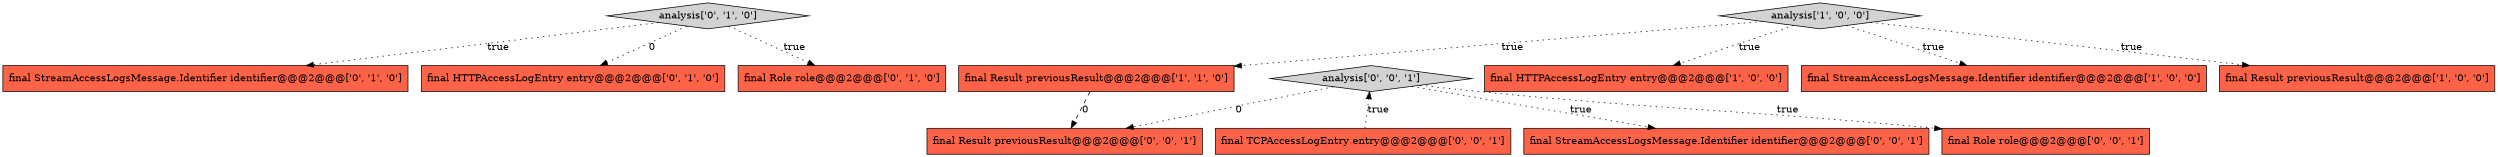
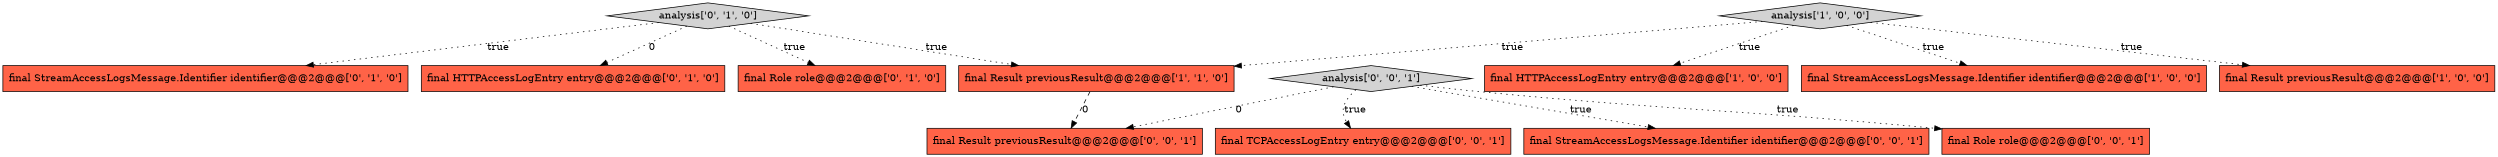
  digraph {
    node [fillcolor=tomato shape=box style=filled]
    edge [style=dotted]
    n1 [label="final StreamAccessLogsMessage.Identifier identifier@@@2@@@['0', '1', '0']"]
    n2 [label="final HTTPAccessLogEntry entry@@@2@@@['1', '0', '0']"]
    n3 [label="final HTTPAccessLogEntry entry@@@2@@@['0', '1', '0']"]
    n4 [label="final Result previousResult@@@2@@@['0', '0', '1']"]
    n5 [fillcolor=lightgray label="analysis['0', '0', '1']" shape=diamond]
    n6 [label="final TCPAccessLogEntry entry@@@2@@@['0', '0', '1']"]
    n7 [label="final StreamAccessLogsMessage.Identifier identifier@@@2@@@['0', '0', '1']"]
    n8 [label="final Role role@@@2@@@['0', '0', '1']"]
    n9 [fillcolor=lightgray label="analysis['1', '0', '0']" shape=diamond]
    n10 [label="final Result previousResult@@@2@@@['1', '1', '0']"]
    n11 [label="final StreamAccessLogsMessage.Identifier identifier@@@2@@@['1', '0', '0']"]
    n12 [label="final Result previousResult@@@2@@@['1', '0', '0']"]
    n13 [label="final Role role@@@2@@@['0', '1', '0']"]
    n14 [fillcolor=lightgray label="analysis['0', '1', '0']" shape=diamond]
    n5 -> n4 [label=0]
-   n6 -> n5 [label=true]
+   n5 -> n6 [label=true]
    n5 -> n7 [label=true]
    n5 -> n8 [label=true]
    n9 -> n2 [label=true]
    n9 -> n10 [label=true]
    n9 -> n11 [label=true]
    n9 -> n12 [label=true]
    n10 -> n4 [label=0 style=dashed]
    n14 -> n1 [label=true]
    n14 -> n3 [label=0]
+   n14 -> n10 [label=true]
    n14 -> n13 [label=true]
  }
